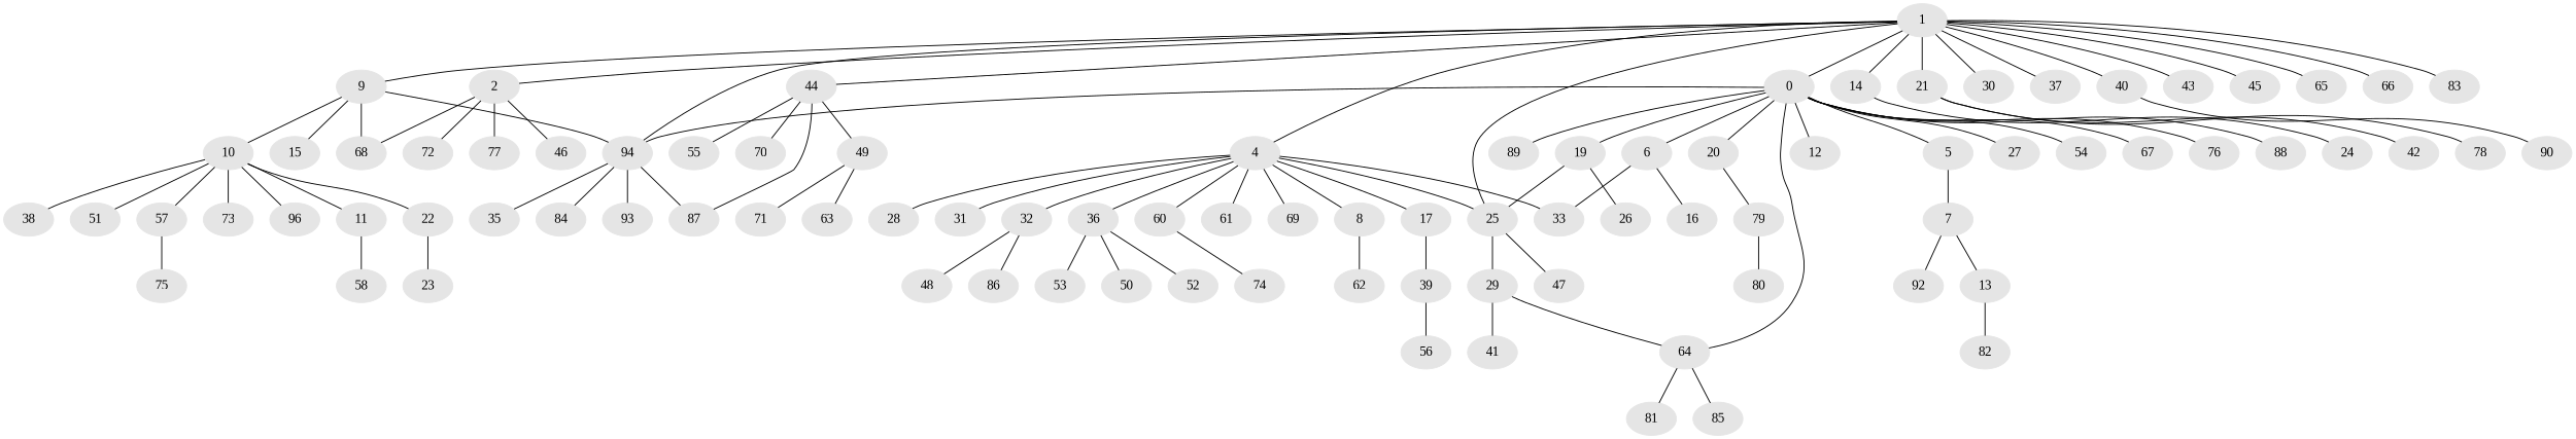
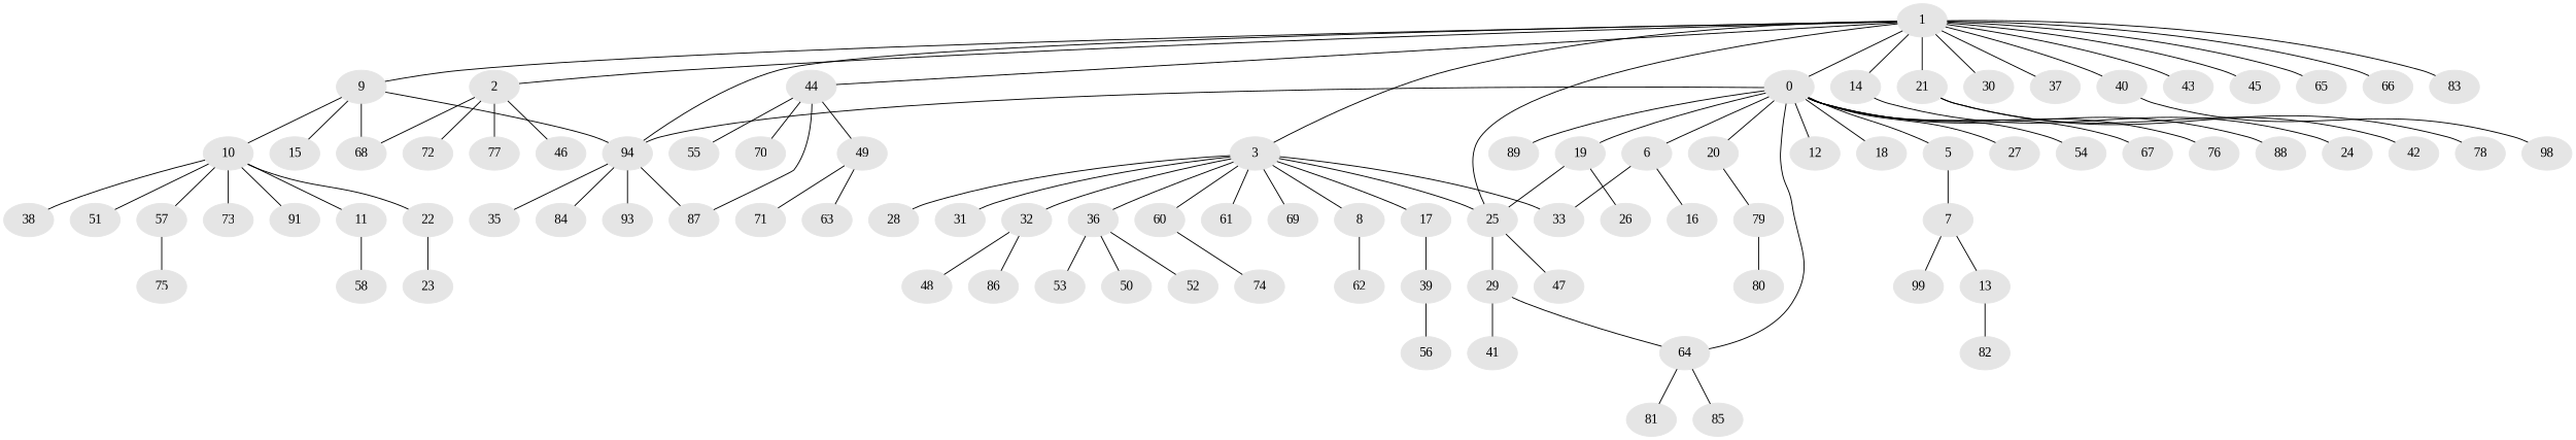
  graph {
    fontname="Liberation Serif"
    node [color=gray90 fontname="Liberation Serif" style=filled]
    edge [fontname="Liberation Serif"]
    1
    2
    n3 [label=0]
-   4
+   4 [label=3]
    9
    14
    21
    25
    30
    n10 [label=94]
    37
    40
    43
    44
    45
    65
    66
    83
    46
    68
    72
    77
    5
    6
    12
+   18
    19
    20
    27
    54
    64
    67
    76
    88
    89
    8
    17
    28
    31
    32
    33
    36
    60
    61
    69
    10
    15
    24
    42
    78
    29
    47
    35
    84
    87
    93
-   90
+   90 [label=98]
    49
    55
    70
    7
    16
    26
    79
    81
    85
    62
    39
    48
    86
    50
    52
    53
    74
    13
-   92
+   92 [label=99]
    82
    11
    22
    38
    51
    57
    73
-   91 [label=96]
+   91
    58
    23
    75
    56
    80
    41
    63
    71
    1 -- 2
    1 -- n3
    1 -- 4
    1 -- 9
    1 -- 14
    1 -- 21
    1 -- 25
    1 -- 30
    1 -- n10
    1 -- 37
    1 -- 40
    1 -- 43
    1 -- 44
    1 -- 45
    1 -- 65
    1 -- 66
    1 -- 83
    2 -- 46
    2 -- 68
    2 -- 72
    2 -- 77
    n3 -- n10
    n3 -- 5
    n3 -- 6
    n3 -- 12
+   n3 -- 18
    n3 -- 19
    n3 -- 20
    n3 -- 27
    n3 -- 54
    n3 -- 64
    n3 -- 67
    n3 -- 76
    n3 -- 88
    n3 -- 89
    4 -- 25
    4 -- 8
    4 -- 17
    4 -- 28
    4 -- 31
    4 -- 32
    4 -- 33
    4 -- 36
    4 -- 60
    4 -- 61
    4 -- 69
    9 -- n10
    9 -- 68
    9 -- 10
    9 -- 15
    14 -- 24
    21 -- 42
    21 -- 78
    25 -- 29
    25 -- 47
    n10 -- 35
    n10 -- 84
    n10 -- 87
    n10 -- 93
    40 -- 90
    44 -- 87
    44 -- 49
    44 -- 55
    44 -- 70
    5 -- 7
    6 -- 33
    6 -- 16
    19 -- 25
    19 -- 26
    20 -- 79
    64 -- 81
    64 -- 85
    8 -- 62
    17 -- 39
    32 -- 48
    32 -- 86
    36 -- 50
    36 -- 52
    36 -- 53
    60 -- 74
    10 -- 11
    10 -- 22
    10 -- 38
    10 -- 51
    10 -- 57
    10 -- 73
    10 -- 91
    29 -- 64
    29 -- 41
    49 -- 63
    49 -- 71
    7 -- 13
    7 -- 92
    79 -- 80
    39 -- 56
    13 -- 82
    11 -- 58
    22 -- 23
    57 -- 75
  }
